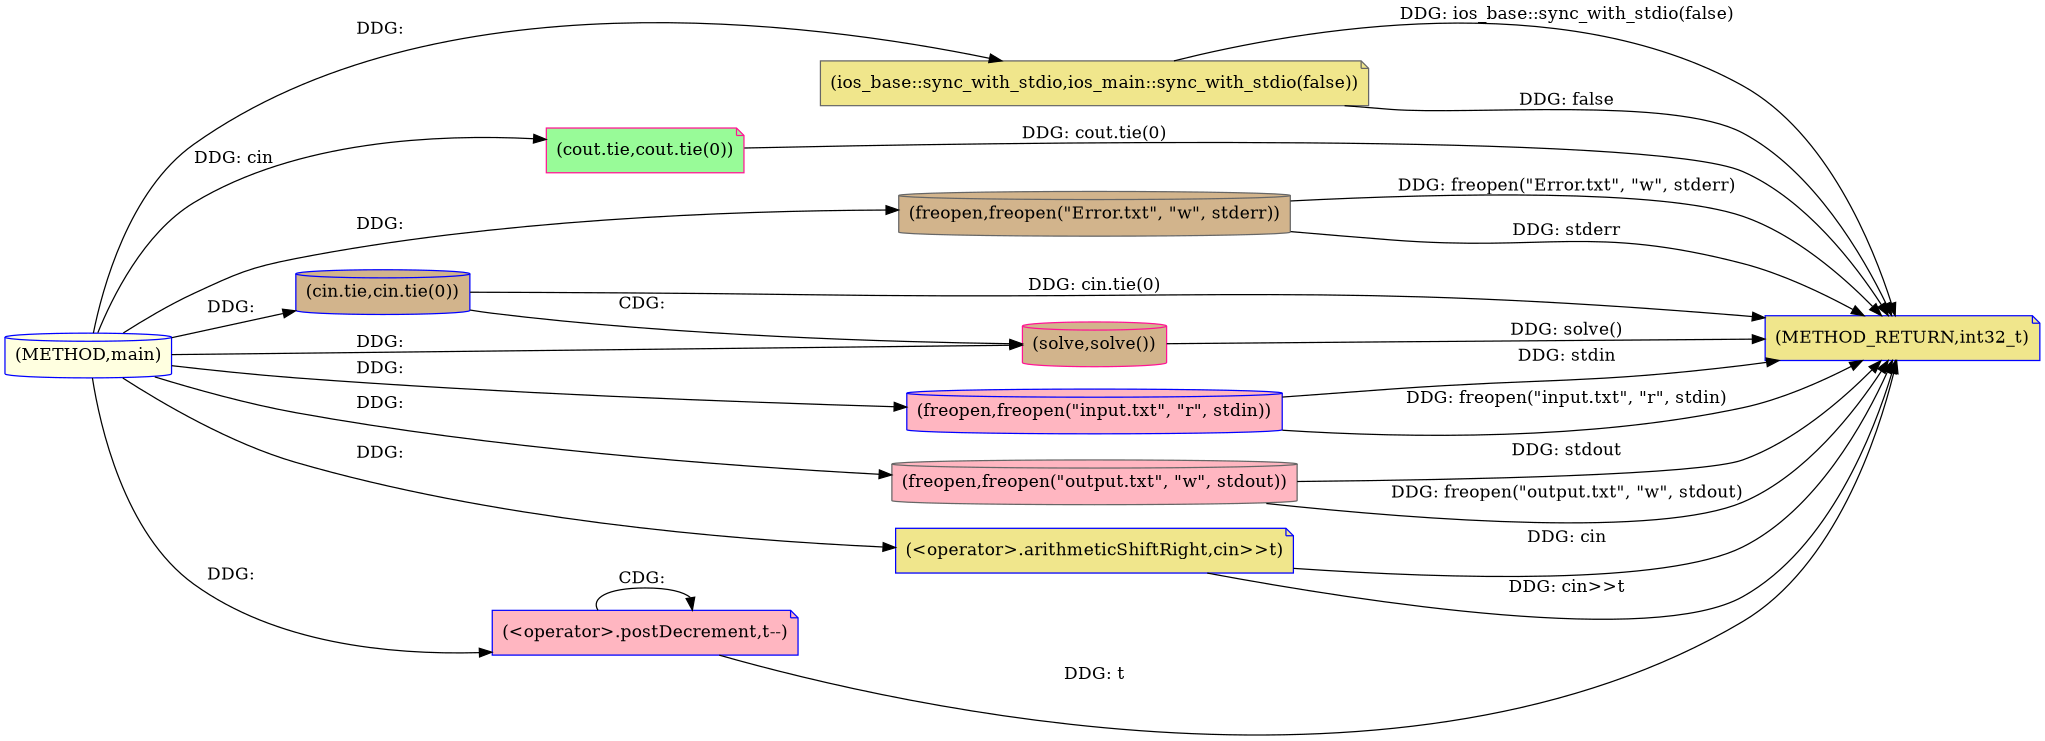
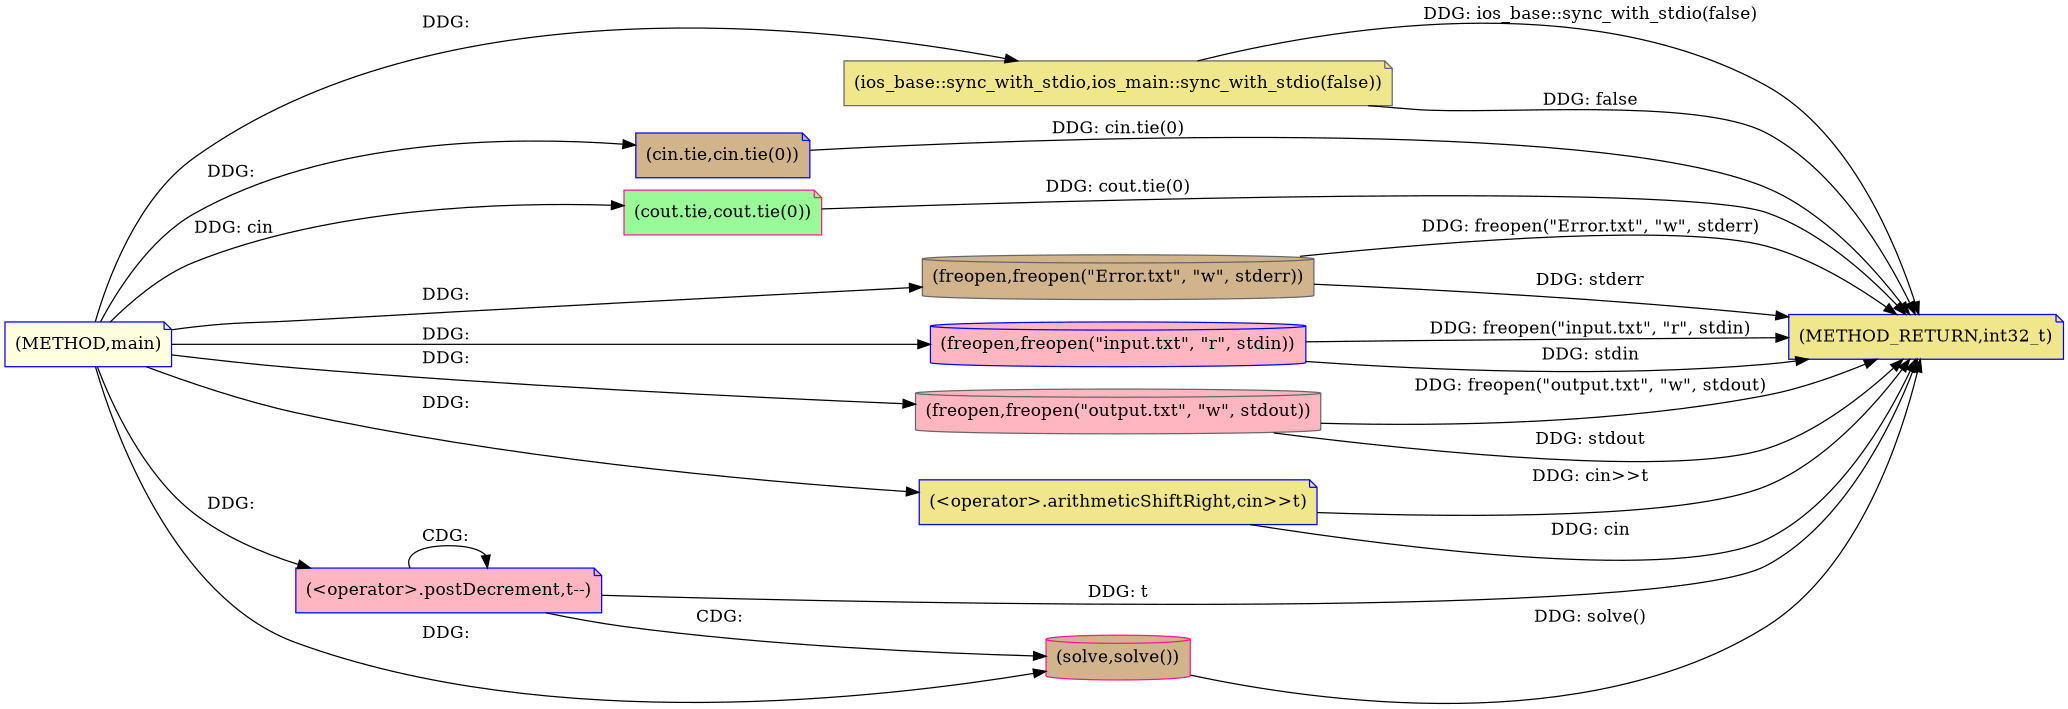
  digraph {
    rankdir=LR
    node [color=blue fillcolor=khaki shape=note style=filled]
-   n1 [fillcolor=lightyellow label="(METHOD,main)" shape=cylinder]
+   n1 [fillcolor=lightyellow label="(METHOD,main)"]
    n2 [color=gray40 label="(ios_base::sync_with_stdio,ios_main::sync_with_stdio(false))"]
-   n3 [fillcolor=tan label="(cin.tie,cin.tie(0))" shape=cylinder]
+   n3 [fillcolor=tan label="(cin.tie,cin.tie(0))"]
    n4 [color=deeppink fillcolor=palegreen label="(cout.tie,cout.tie(0))"]
    n5 [color=gray40 fillcolor=tan label="(freopen,freopen(\"Error.txt\", \"w\", stderr))" shape=cylinder]
    n6 [fillcolor=lightpink label="(freopen,freopen(\"input.txt\", \"r\", stdin))" shape=cylinder]
    n7 [color=gray40 fillcolor=lightpink label="(freopen,freopen(\"output.txt\", \"w\", stdout))" shape=cylinder]
    n8 [label="(<operator>.arithmeticShiftRight,cin>>t)"]
    n9 [fillcolor=lightpink label="(<operator>.postDecrement,t--)"]
    n10 [color=deeppink fillcolor=tan label="(solve,solve())" shape=cylinder]
    n11 [label="(METHOD_RETURN,int32_t)"]
    n1 -> n2 [label="DDG: "]
    n1 -> n3 [label="DDG: "]
    n1 -> n4 [label="DDG: cin"]
    n1 -> n5 [label="DDG: "]
    n1 -> n6 [label="DDG: "]
    n1 -> n7 [label="DDG: "]
    n1 -> n8 [label="DDG: "]
    n1 -> n9 [label="DDG: "]
    n1 -> n10 [label="DDG: "]
    n2 -> n11 [label="DDG: ios_base::sync_with_stdio(false)"]
    n2 -> n11 [label="DDG: false"]
    n3 -> n11 [label="DDG: cin.tie(0)"]
    n4 -> n11 [label="DDG: cout.tie(0)"]
    n5 -> n11 [label="DDG: freopen(\"Error.txt\", \"w\", stderr)"]
    n5 -> n11 [label="DDG: stderr"]
    n6 -> n11 [label="DDG: freopen(\"input.txt\", \"r\", stdin)"]
    n6 -> n11 [label="DDG: stdin"]
    n7 -> n11 [label="DDG: freopen(\"output.txt\", \"w\", stdout)"]
    n7 -> n11 [label="DDG: stdout"]
    n8 -> n11 [label="DDG: cin>>t"]
    n8 -> n11 [label="DDG: cin"]
    n9 -> n9 [label="CDG: "]
-   n3 -> n10 [label="CDG: "]
+   n9 -> n10 [label="CDG: "]
    n9 -> n11 [label="DDG: t"]
    n10 -> n11 [label="DDG: solve()"]
  }
